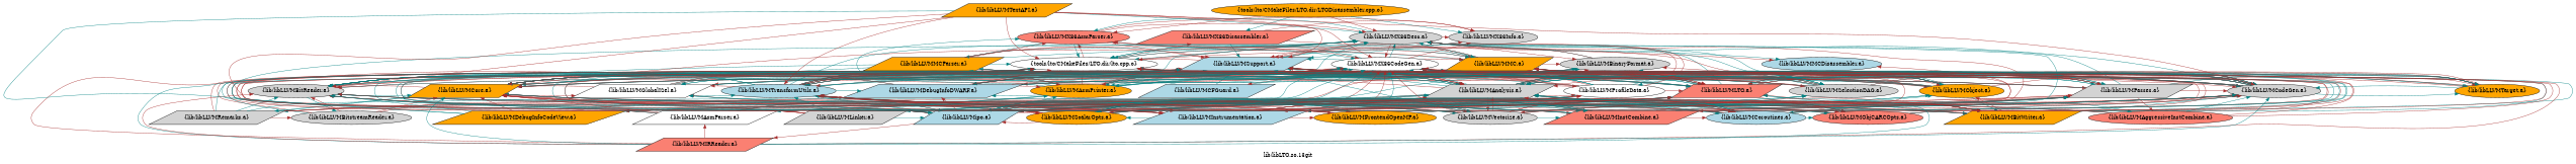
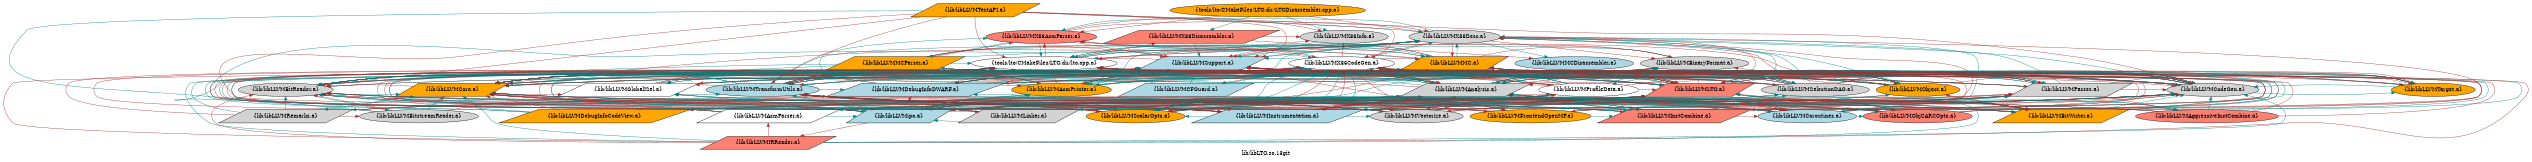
  digraph {
    label="lib/libLTO.so.13git"
    rankdir=TB
    node [fillcolor=orange group=1 shape=ellipse style=filled]
    edge [color=brown]
    n1 [group=0 label="{tools/lto/CMakeFiles/LTO.dir/LTODisassembler.cpp.o}"]
    n2 [fillcolor=salmon label="{lib/libLLVMX86AsmParser.a}"]
    n3 [fillcolor=lightgrey label="{lib/libLLVMX86Desc.a}"]
    n4 [fillcolor=salmon label="{lib/libLLVMX86Disassembler.a}" shape=parallelogram]
    n5 [fillcolor=lightgrey label="{lib/libLLVMX86Info.a}"]
    n6 [fillcolor=white label="{tools/lto/CMakeFiles/LTO.dir/lto.cpp.o}"]
    n7 [fillcolor=lightblue label="{lib/libLLVMSupport.a}" shape=parallelogram]
    n8 [label="{lib/libLLVMMC.a}" shape=parallelogram]
    n9 [label="{lib/libLLVMMCParser.a}" shape=parallelogram]
    n10 [fillcolor=white label="{lib/libLLVMX86CodeGen.a}"]
    n11 [fillcolor=lightblue group=0 label="{lib/libLLVMMCDisassembler.a}"]
    n12 [fillcolor=lightgrey label="{lib/libLLVMBinaryFormat.a}"]
    n13 [fillcolor=lightgrey label="{lib/libLLVMBitReader.a}"]
    n14 [label="{lib/libLLVMCore.a}" shape=parallelogram]
    n15 [fillcolor=lightgrey label="{lib/libLLVMCodeGen.a}"]
    n16 [fillcolor=salmon label="{lib/libLLVMLTO.a}" shape=parallelogram]
    n17 [label="{lib/libLLVMAsmPrinter.a}"]
    n18 [label="{lib/libLLVMObject.a}"]
    n19 [fillcolor=lightgrey label="{lib/libLLVMPasses.a}" shape=parallelogram]
    n20 [label="{lib/libLLVMTarget.a}"]
    n21 [fillcolor=lightgrey label="{lib/libLLVMSelectionDAG.a}"]
    n22 [fillcolor=lightgrey label="{lib/libLLVMAnalysis.a}" shape=parallelogram]
    n23 [fillcolor=white label="{lib/libLLVMGlobalISel.a}" shape=parallelogram]
    n24 [fillcolor=lightblue label="{lib/libLLVMCFGuard.a}" shape=parallelogram]
    n25 [fillcolor=white label="{lib/libLLVMProfileData.a}"]
    n26 [fillcolor=lightblue label="{lib/libLLVMTransformUtils.a}"]
    n27 [fillcolor=lightblue label="{lib/libLLVMDebugInfoDWARF.a}" shape=parallelogram]
    n28 [fillcolor=lightgrey label="{lib/libLLVMBitstreamReader.a}"]
    n29 [fillcolor=lightgrey label="{lib/libLLVMRemarks.a}" shape=parallelogram]
    n30 [label="{lib/libLLVMScalarOpts.a}"]
    n31 [fillcolor=lightgrey label="{lib/libLLVMLinker.a}" shape=parallelogram]
    n32 [fillcolor=lightblue label="{lib/libLLVMipo.a}" shape=parallelogram]
    n33 [label="{lib/libLLVMBitWriter.a}" shape=parallelogram]
    n34 [fillcolor=salmon label="{lib/libLLVMObjCARCOpts.a}"]
    n35 [label="{lib/libLLVMDebugInfoCodeView.a}" shape=parallelogram]
    n36 [fillcolor=lightgrey label="{lib/libLLVMVectorize.a}"]
    n37 [fillcolor=lightblue label="{lib/libLLVMInstrumentation.a}" shape=parallelogram]
    n38 [fillcolor=lightblue label="{lib/libLLVMCoroutines.a}"]
    n39 [fillcolor=salmon label="{lib/libLLVMAggressiveInstCombine.a}"]
    n40 [fillcolor=salmon label="{lib/libLLVMInstCombine.a}" shape=parallelogram]
    n41 [fillcolor=white label="{lib/libLLVMAsmParser.a}" shape=parallelogram]
    n42 [label="{lib/libLLVMFrontendOpenMP.a}"]
    n43 [fillcolor=salmon label="{lib/libLLVMIRReader.a}" shape=parallelogram]
    n44 [group=0 label="{lib/libLLVMTextAPI.a}" shape=parallelogram]
    subgraph sub_1 {
      rank=same
      n1
    }
    subgraph sub_2 {
      rank=same
      n2
      n3
      n4
      n5
    }
    subgraph sub_3 {
      rank=same
      n6
      n7
      n8
      n9
      n10
      n11
      n12
    }
    subgraph sub_4 {
      rank=same
      n13
      n14
      n15
      n16
      n17
      n18
      n19
      n20
      n21
      n22
      n23
      n24
      n25
      n26
      n27
    }
    subgraph sub_5 {
      rank=same
      n28
      n29
      n30
      n31
      n32
      n33
      n34
      n35
      n36
      n37
      n38
      n39
      n40
      n41
      n42
    }
    n1 -> n2
    n1 -> n3
    n1 -> n4 [color=teal]
    n1 -> n5 [color=teal]
    n2 -> n3
    n2 -> n5
    n2 -> n6 [color=teal]
    n2 -> n7
    n2 -> n8 [color=teal]
    n2 -> n9 [color=teal]
    n3 -> n2 [color=teal]
-   n3 -> n5
+   n3 -> n42
    n3 -> n6 [color=teal]
    n3 -> n7
    n3 -> n8
    n3 -> n10
    n3 -> n11 [color=teal]
    n3 -> n12
    n4 -> n5
    n4 -> n7 [color=teal]
    n4 -> n11
    n5 -> n7 [color=teal]
    n6 -> n2
    n6 -> n3
    n6 -> n4
    n6 -> n5
    n6 -> n7
    n6 -> n8
    n6 -> n10 [color=teal]
    n6 -> n13
    n6 -> n14
    n6 -> n15 [color=teal]
    n6 -> n16
    n7 -> n3 [color=teal]
    n7 -> n6
    n7 -> n8 [color=teal]
    n7 -> n10
    n7 -> n13
    n7 -> n14 [color=teal]
    n7 -> n15
    n7 -> n16 [color=teal]
    n7 -> n17 [color=teal]
    n7 -> n18
    n8 -> n2
    n8 -> n3 [color=teal]
    n8 -> n6 [color=teal]
    n8 -> n7
    n8 -> n10
    n8 -> n12
    n8 -> n13
    n8 -> n14
    n8 -> n15
    n8 -> n20 [color=teal]
    n9 -> n2
    n9 -> n3 [color=teal]
    n9 -> n6 [color=teal]
    n9 -> n7
    n9 -> n8 [color=teal]
    n9 -> n10
    n9 -> n13 [color=teal]
    n9 -> n14 [color=teal]
    n9 -> n15
    n9 -> n16 [color=teal]
    n9 -> n19
    n10 -> n3 [color=teal]
    n10 -> n5
    n10 -> n6 [color=teal]
    n10 -> n7 [color=teal]
    n10 -> n8
    n10 -> n14
    n10 -> n15 [color=teal]
    n10 -> n17 [color=teal]
    n10 -> n20 [color=teal]
    n10 -> n21
    n10 -> n22
    n10 -> n23
    n10 -> n24
    n10 -> n25
    n10 -> n26
    n12 -> n6 [color=teal]
    n12 -> n7
    n12 -> n14 [color=teal]
    n12 -> n27
    n13 -> n6 [color=teal]
    n13 -> n7
    n13 -> n10 [color=teal]
    n13 -> n14 [color=teal]
    n13 -> n28 [color=teal]
    n14 -> n3
    n14 -> n6 [color=teal]
    n14 -> n7
    n14 -> n10
    n14 -> n12 [color=teal]
    n14 -> n13
    n14 -> n23
    n14 -> n29 [color=teal]
    n15 -> n3 [color=teal]
    n15 -> n6 [color=teal]
    n15 -> n7
    n15 -> n8
    n15 -> n10 [color=teal]
    n15 -> n13
    n15 -> n14 [color=teal]
    n15 -> n17 [color=teal]
    n15 -> n20 [color=teal]
    n15 -> n22 [color=teal]
    n15 -> n25 [color=teal]
    n15 -> n26
    n15 -> n30
    n16 -> n3 [color=teal]
    n16 -> n6 [color=teal]
    n16 -> n7
    n16 -> n8 [color=teal]
    n16 -> n10 [color=teal]
    n16 -> n12 [color=teal]
    n16 -> n13 [color=teal]
    n16 -> n14
    n16 -> n15 [color=teal]
    n16 -> n18
    n16 -> n19 [color=teal]
    n16 -> n20
    n16 -> n22 [color=teal]
    n16 -> n26 [color=teal]
    n16 -> n31 [color=teal]
    n16 -> n32 [color=teal]
    n16 -> n33 [color=teal]
    n16 -> n34
    n17 -> n2 [color=teal]
    n17 -> n3 [color=teal]
    n17 -> n6
    n17 -> n7 [color=teal]
    n17 -> n8 [color=teal]
    n17 -> n9 [color=teal]
    n17 -> n10 [color=teal]
    n17 -> n12 [color=teal]
    n17 -> n13 [color=teal]
    n17 -> n14 [color=teal]
    n17 -> n15
    n17 -> n16 [color=teal]
    n17 -> n20 [color=teal]
    n17 -> n22 [color=teal]
    n17 -> n27 [color=teal]
    n17 -> n29 [color=teal]
    n17 -> n35 [color=teal]
    n18 -> n2
    n18 -> n3 [color=teal]
    n18 -> n6
    n18 -> n7
    n18 -> n8 [color=teal]
    n18 -> n9 [color=teal]
    n18 -> n10 [color=teal]
    n18 -> n12
    n18 -> n13 [color=teal]
    n18 -> n14 [color=teal]
    n18 -> n15
    n18 -> n16 [color=teal]
    n18 -> n17
    n18 -> n26 [color=teal]
    n18 -> n27
    n18 -> n32 [color=teal]
    n18 -> n33 [color=teal]
    n19 -> n3 [color=teal]
    n19 -> n6
    n19 -> n7
    n19 -> n10 [color=teal]
    n19 -> n13 [color=teal]
    n19 -> n14 [color=teal]
    n19 -> n15
    n19 -> n16 [color=teal]
    n19 -> n20 [color=teal]
    n19 -> n22 [color=teal]
    n19 -> n27
    n19 -> n32
    n19 -> n36
    n19 -> n37 [color=teal]
    n19 -> n38 [color=teal]
    n19 -> n39
    n19 -> n40
    n20 -> n7
    n20 -> n10
    n20 -> n14
    n20 -> n15 [color=teal]
    n20 -> n16
    n20 -> n22 [color=teal]
    n21 -> n3 [color=teal]
    n21 -> n6 [color=teal]
    n21 -> n7 [color=teal]
    n21 -> n8
    n21 -> n10
    n21 -> n13
    n21 -> n14
    n21 -> n15 [color=teal]
    n21 -> n20
    n21 -> n22 [color=teal]
    n21 -> n23 [color=teal]
    n21 -> n26
    n21 -> n27 [color=teal]
    n22 -> n3
    n22 -> n6
    n22 -> n7 [color=teal]
    n22 -> n10 [color=teal]
    n22 -> n12
    n22 -> n13 [color=teal]
    n22 -> n14
    n22 -> n15
    n22 -> n16
    n22 -> n18 [color=teal]
    n22 -> n19 [color=teal]
    n22 -> n21 [color=teal]
    n22 -> n23 [color=teal]
    n22 -> n25
    n22 -> n26 [color=teal]
    n22 -> n27 [color=teal]
    n22 -> n30
    n22 -> n32
    n22 -> n34 [color=teal]
    n22 -> n36
    n22 -> n37
    n22 -> n38 [color=teal]
    n22 -> n40 [color=teal]
    n22 -> n41 [color=teal]
    n23 -> n6 [color=teal]
    n23 -> n7
    n23 -> n8 [color=teal]
    n23 -> n10 [color=teal]
    n23 -> n14
    n23 -> n15
    n23 -> n20 [color=teal]
    n23 -> n21 [color=teal]
    n23 -> n22
    n23 -> n26 [color=teal]
    n24 -> n7 [color=teal]
    n24 -> n10 [color=teal]
    n24 -> n14 [color=teal]
    n25 -> n3
    n25 -> n6 [color=teal]
    n25 -> n7
    n25 -> n8
    n25 -> n10
    n25 -> n13 [color=teal]
    n25 -> n14 [color=teal]
    n25 -> n15 [color=teal]
    n25 -> n16
    n25 -> n22
    n25 -> n26 [color=teal]
    n25 -> n32
    n25 -> n35
    n25 -> n37 [color=teal]
    n26 -> n3 [color=teal]
    n26 -> n6 [color=teal]
    n26 -> n7 [color=teal]
    n26 -> n10 [color=teal]
    n26 -> n13 [color=teal]
    n26 -> n14 [color=teal]
    n26 -> n15 [color=teal]
    n26 -> n16
    n26 -> n17
    n26 -> n19
    n26 -> n21 [color=teal]
    n26 -> n22
    n26 -> n23
    n26 -> n27 [color=teal]
    n26 -> n30
    n26 -> n32 [color=teal]
    n26 -> n33 [color=teal]
    n26 -> n34 [color=teal]
    n26 -> n36 [color=teal]
    n26 -> n37
    n26 -> n38 [color=teal]
    n26 -> n40
    n26 -> n42
    n27 -> n3 [color=teal]
    n27 -> n6
    n27 -> n7
    n27 -> n8 [color=teal]
    n27 -> n10
    n27 -> n12 [color=teal]
    n27 -> n13 [color=teal]
    n27 -> n14
    n27 -> n15 [color=teal]
    n27 -> n16
    n27 -> n17
    n28 -> n6
    n28 -> n7 [color=teal]
    n28 -> n13
    n28 -> n14
    n28 -> n33
    n29 -> n6
    n29 -> n7 [color=teal]
    n29 -> n13 [color=teal]
    n29 -> n14 [color=teal]
    n29 -> n15
    n29 -> n16
    n29 -> n27
    n29 -> n28
    n29 -> n33 [color=teal]
    n30 -> n3
    n30 -> n6
    n30 -> n7
    n30 -> n10
    n30 -> n13
    n30 -> n14
    n30 -> n15
    n30 -> n19
    n30 -> n21 [color=teal]
    n30 -> n22 [color=teal]
    n30 -> n26
    n30 -> n32
    n30 -> n33 [color=teal]
    n30 -> n34 [color=teal]
    n30 -> n38
    n31 -> n6
    n31 -> n7
    n31 -> n10 [color=teal]
    n31 -> n13
    n31 -> n14
    n31 -> n15 [color=teal]
    n31 -> n16 [color=teal]
    n31 -> n18 [color=teal]
    n31 -> n26 [color=teal]
    n31 -> n32 [color=teal]
    n32 -> n3 [color=teal]
    n32 -> n6
    n32 -> n7 [color=teal]
    n32 -> n10
    n32 -> n13 [color=teal]
    n32 -> n14
    n32 -> n15
    n32 -> n16 [color=teal]
    n32 -> n17 [color=teal]
    n32 -> n19
    n32 -> n21 [color=teal]
    n32 -> n22 [color=teal]
    n32 -> n23
    n32 -> n25
    n32 -> n26 [color=teal]
    n32 -> n27
    n32 -> n30
-   n32 -> n11
+   n32 -> n31
    n32 -> n33
    n32 -> n36
    n32 -> n37
    n32 -> n38
    n32 -> n39 [color=teal]
    n32 -> n40 [color=teal]
    n32 -> n42
    n32 -> n43
    n33 -> n6
    n33 -> n7 [color=teal]
    n33 -> n8 [color=teal]
    n33 -> n10 [color=teal]
    n33 -> n13 [color=teal]
    n33 -> n14 [color=teal]
    n33 -> n15 [color=teal]
    n33 -> n16
    n33 -> n18
    n33 -> n22
    n34 -> n7
    n34 -> n10
    n34 -> n13
    n34 -> n14 [color=teal]
    n34 -> n15 [color=teal]
    n34 -> n22 [color=teal]
    n34 -> n26
    n35 -> n6 [color=teal]
    n35 -> n7 [color=teal]
    n35 -> n10 [color=teal]
    n35 -> n13 [color=teal]
    n35 -> n14
    n35 -> n16
    n35 -> n17 [color=teal]
    n35 -> n32
    n36 -> n6 [color=teal]
    n36 -> n7 [color=teal]
    n36 -> n10
    n36 -> n13 [color=teal]
    n36 -> n14
    n36 -> n15
    n36 -> n19
    n36 -> n22
    n36 -> n23 [color=teal]
    n36 -> n26
    n36 -> n30
    n36 -> n32
    n36 -> n34
    n36 -> n38
-   n36 -> n18 [color=teal]
+   n36 -> n39 [color=teal]
    n36 -> n40 [color=teal]
    n37 -> n3 [color=teal]
    n37 -> n6 [color=teal]
    n37 -> n7 [color=teal]
    n37 -> n8
    n37 -> n10 [color=teal]
    n37 -> n13
    n37 -> n14
    n37 -> n15 [color=teal]
    n37 -> n16 [color=teal]
    n37 -> n19
    n37 -> n22
    n37 -> n25
    n37 -> n26
    n37 -> n30 [color=teal]
    n37 -> n32 [color=teal]
    n37 -> n34
    n37 -> n36 [color=teal]
    n37 -> n38
    n37 -> n40
    n37 -> n42
    n38 -> n6
    n38 -> n7 [color=teal]
    n38 -> n10 [color=teal]
    n38 -> n13 [color=teal]
    n38 -> n14
    n38 -> n15
    n38 -> n19 [color=teal]
    n38 -> n22 [color=teal]
    n38 -> n26
    n38 -> n30 [color=teal]
    n38 -> n32 [color=teal]
    n38 -> n34 [color=teal]
    n39 -> n7
    n39 -> n10
    n39 -> n14
    n39 -> n15 [color=teal]
    n39 -> n22 [color=teal]
    n39 -> n26
    n40 -> n6
    n40 -> n7
    n40 -> n8
    n40 -> n10 [color=teal]
    n40 -> n13
    n40 -> n14 [color=teal]
    n40 -> n15
    n40 -> n21 [color=teal]
    n40 -> n22
    n40 -> n23 [color=teal]
    n40 -> n26 [color=teal]
    n40 -> n30 [color=teal]
    n40 -> n32 [color=teal]
    n40 -> n33
    n40 -> n38
    n41 -> n6
    n41 -> n7
    n41 -> n8
    n41 -> n10 [color=teal]
    n41 -> n12 [color=teal]
    n41 -> n13 [color=teal]
    n41 -> n14
    n41 -> n15 [color=teal]
    n41 -> n16
    n41 -> n32 [color=teal]
    n41 -> n33
    n42 -> n6 [color=teal]
    n42 -> n7
    n42 -> n10
    n42 -> n14
    n42 -> n19 [color=teal]
    n42 -> n26
    n42 -> n30 [color=teal]
    n42 -> n40 [color=teal]
    n43 -> n6
    n43 -> n7 [color=teal]
    n43 -> n8
    n43 -> n13
    n43 -> n14 [color=teal]
    n43 -> n15 [color=teal]
    n43 -> n16 [color=teal]
    n43 -> n41
    n44 -> n3 [color=teal]
    n44 -> n6
    n44 -> n7
    n44 -> n10
    n44 -> n13
    n44 -> n15
    n44 -> n26
    n44 -> n32 [color=teal]
    n44 -> n37
  }
